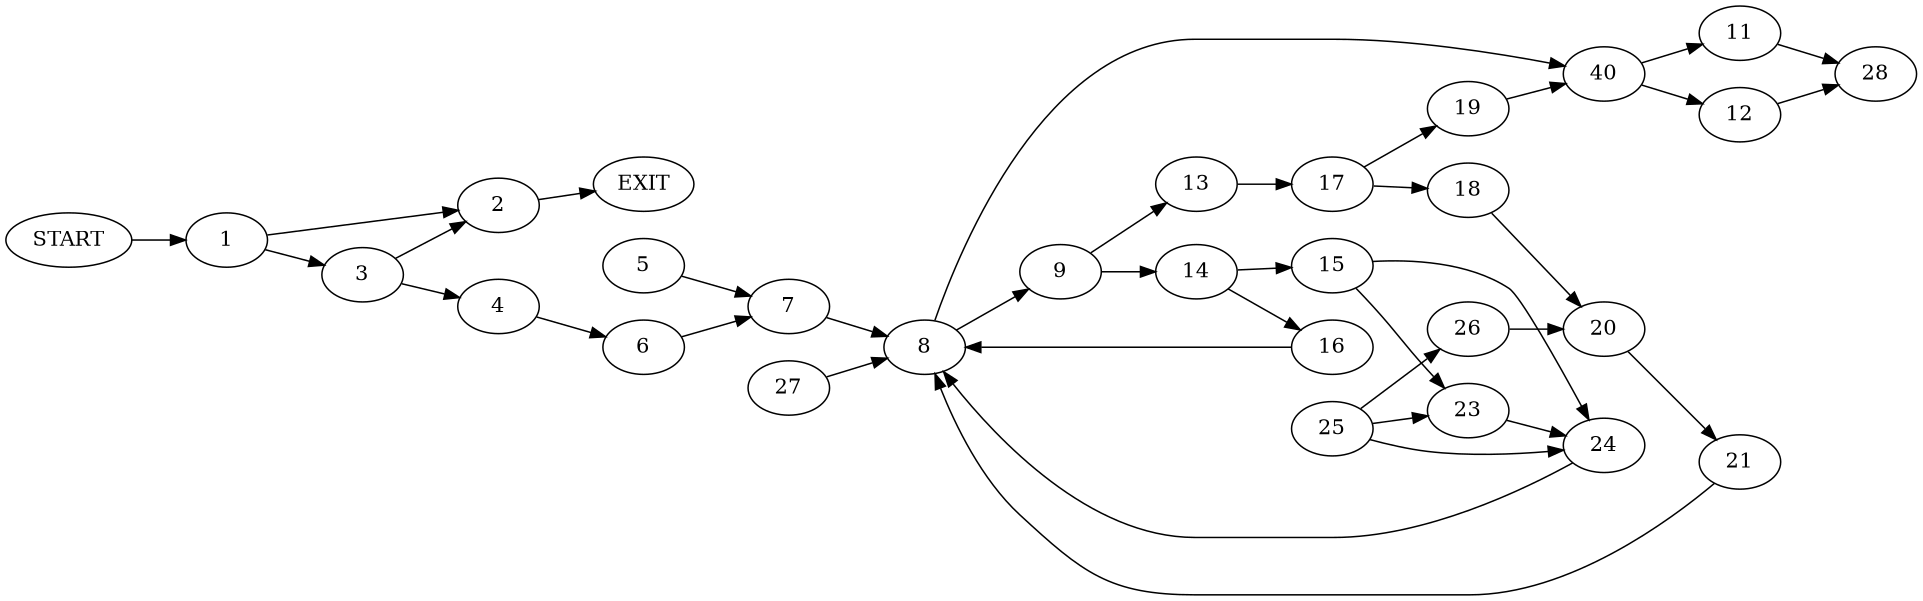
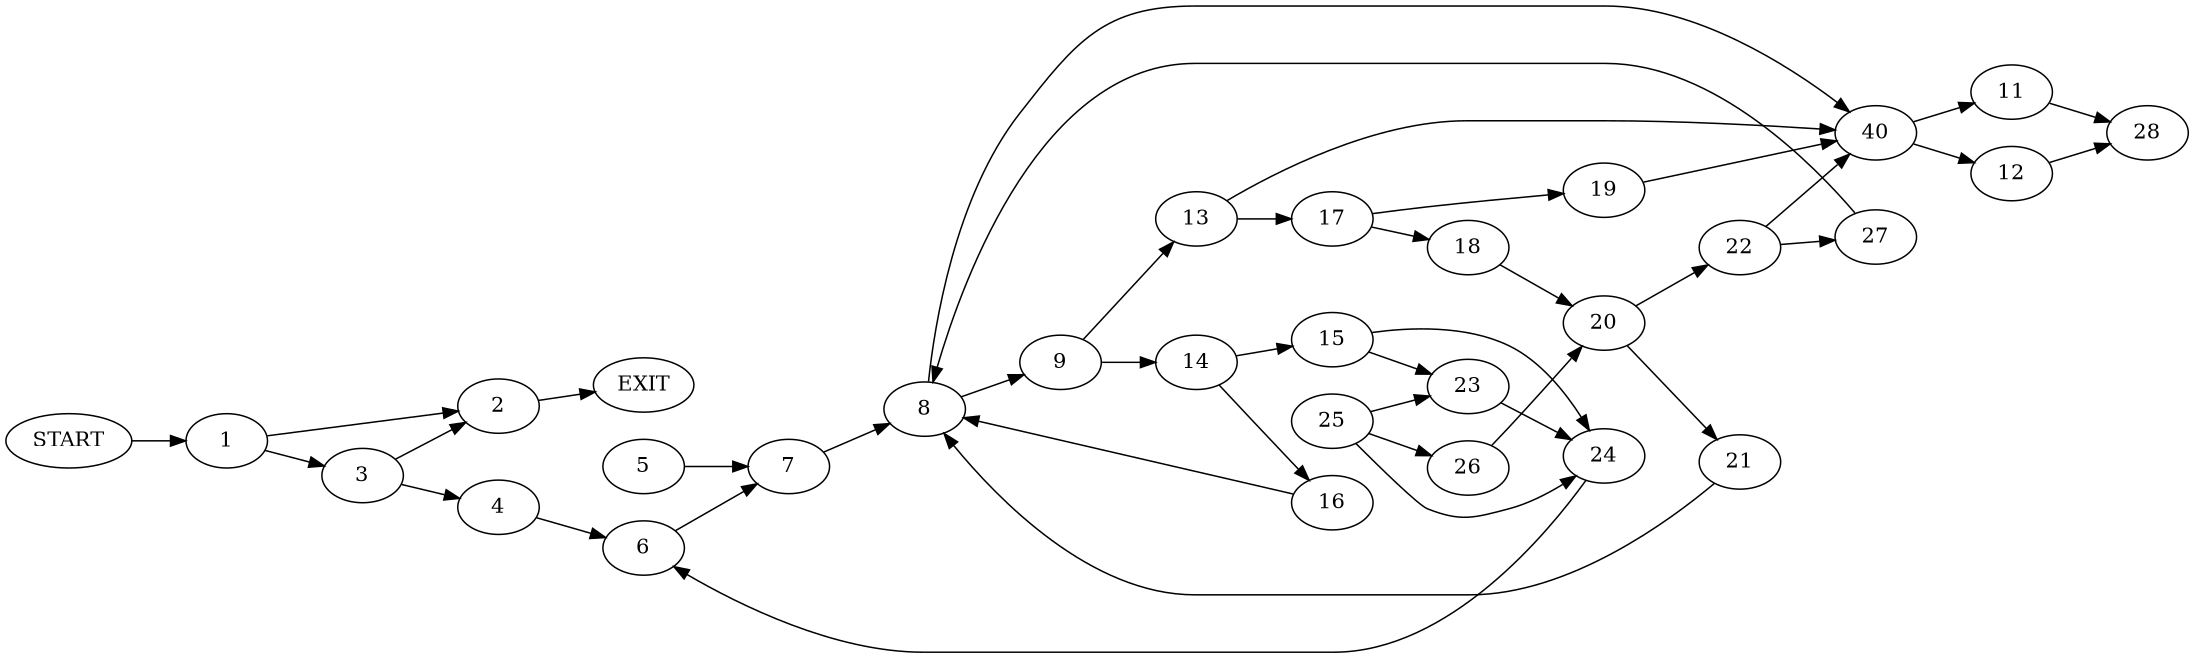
  digraph {
    rankdir=LR
    n1 [label=START]
    1
    2
    3
    n5 [label=EXIT]
    4
    6
    5
    7
    8
    9
    n12 [label=40]
    13
    14
    11
    12
    17
    15
    16
    28
    18
    19
    23
    24
    20
    21
+   22
    27
    25
    26
    n1 -> 1
    1 -> 2
    1 -> 3
    2 -> n5
    3 -> 2
    3 -> 4
    4 -> 6
    6 -> 7
    5 -> 7
    7 -> 8
    8 -> 9
    8 -> n12
    9 -> 13
    9 -> 14
    n12 -> 11
    n12 -> 12
+   13 -> n12
    13 -> 17
    14 -> 15
    14 -> 16
    11 -> 28
    12 -> 28
    17 -> 18
    17 -> 19
    15 -> 23
    15 -> 24
    16 -> 8
    18 -> 20
    19 -> n12
    23 -> 24
-   24 -> 8
+   24 -> 6
    20 -> 21
+   20 -> 22
    21 -> 8
+   22 -> n12
+   22 -> 27
    27 -> 8
    25 -> 23
    25 -> 24
    25 -> 26
    26 -> 20
  }
